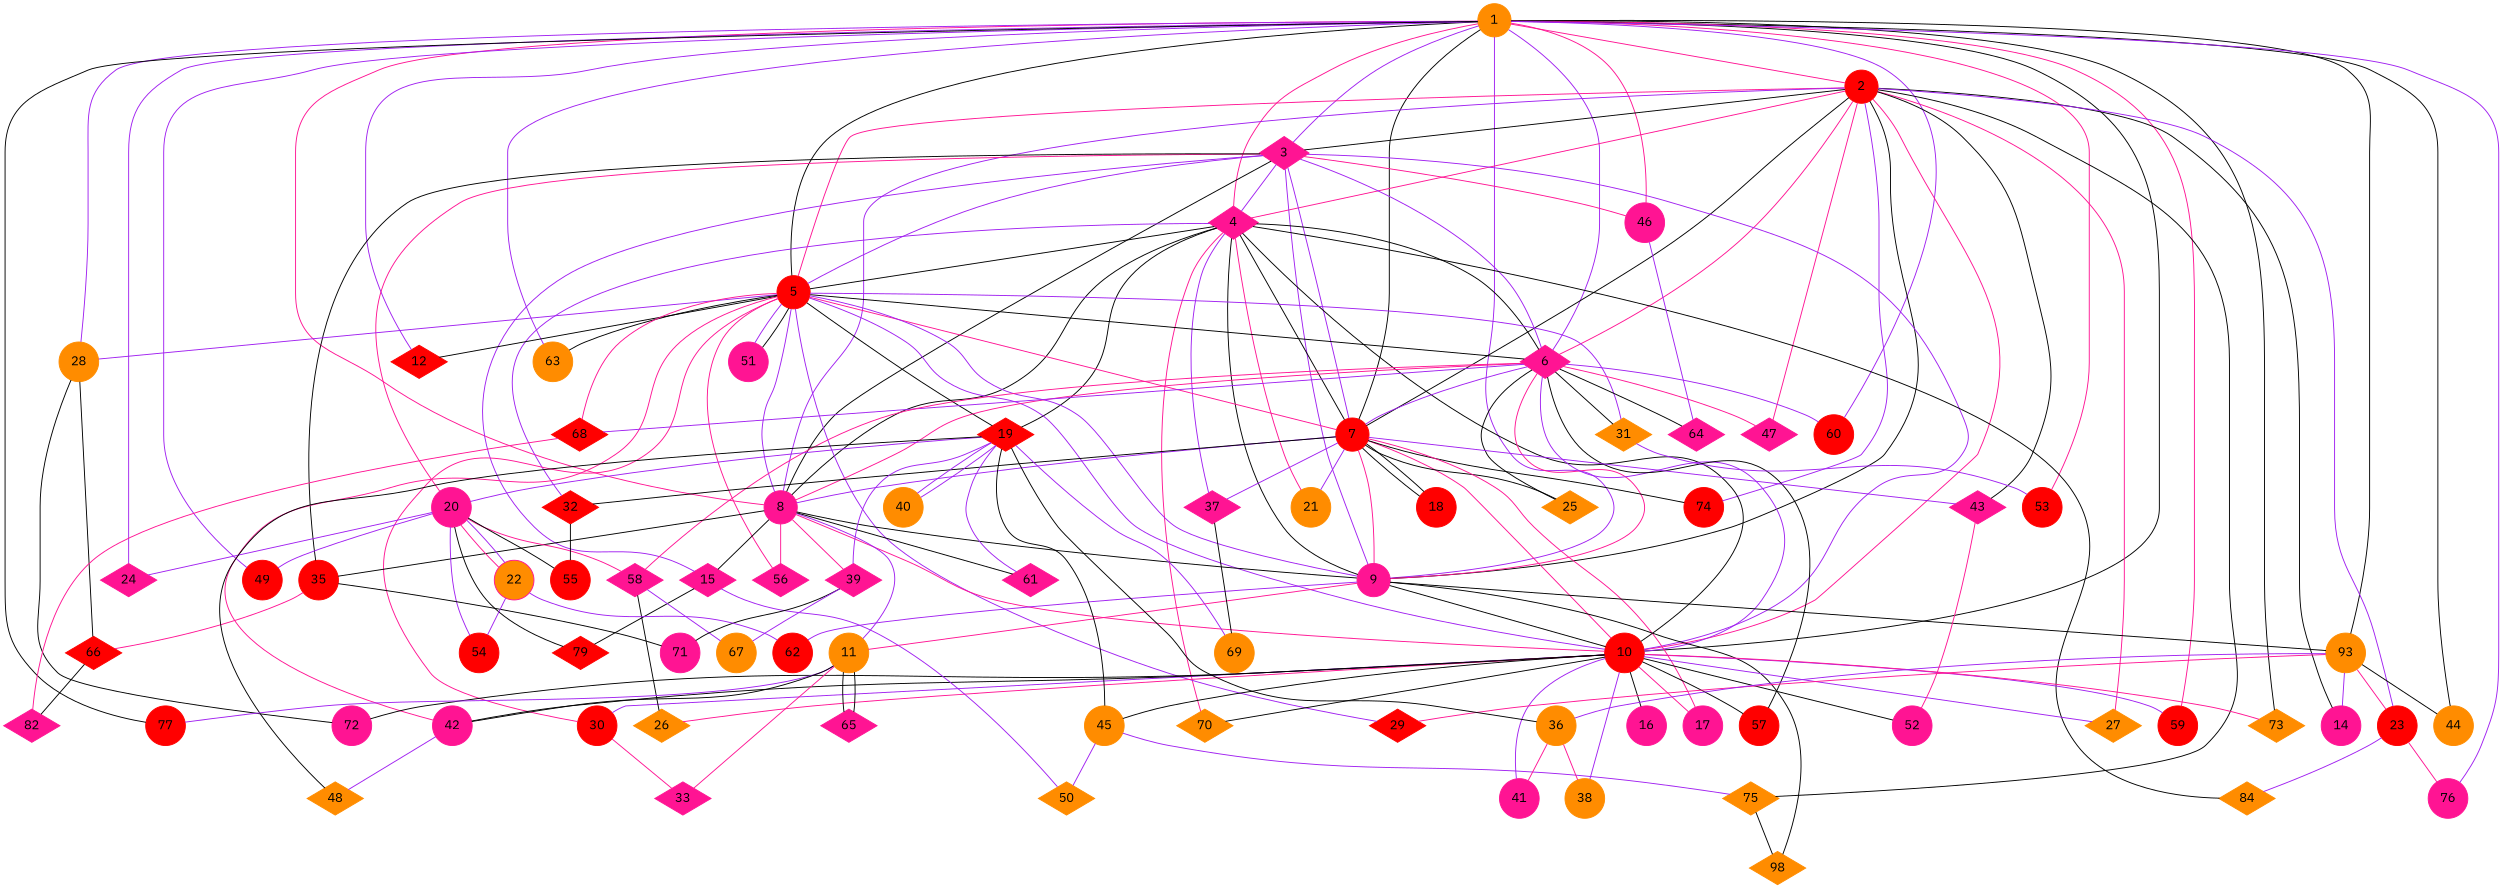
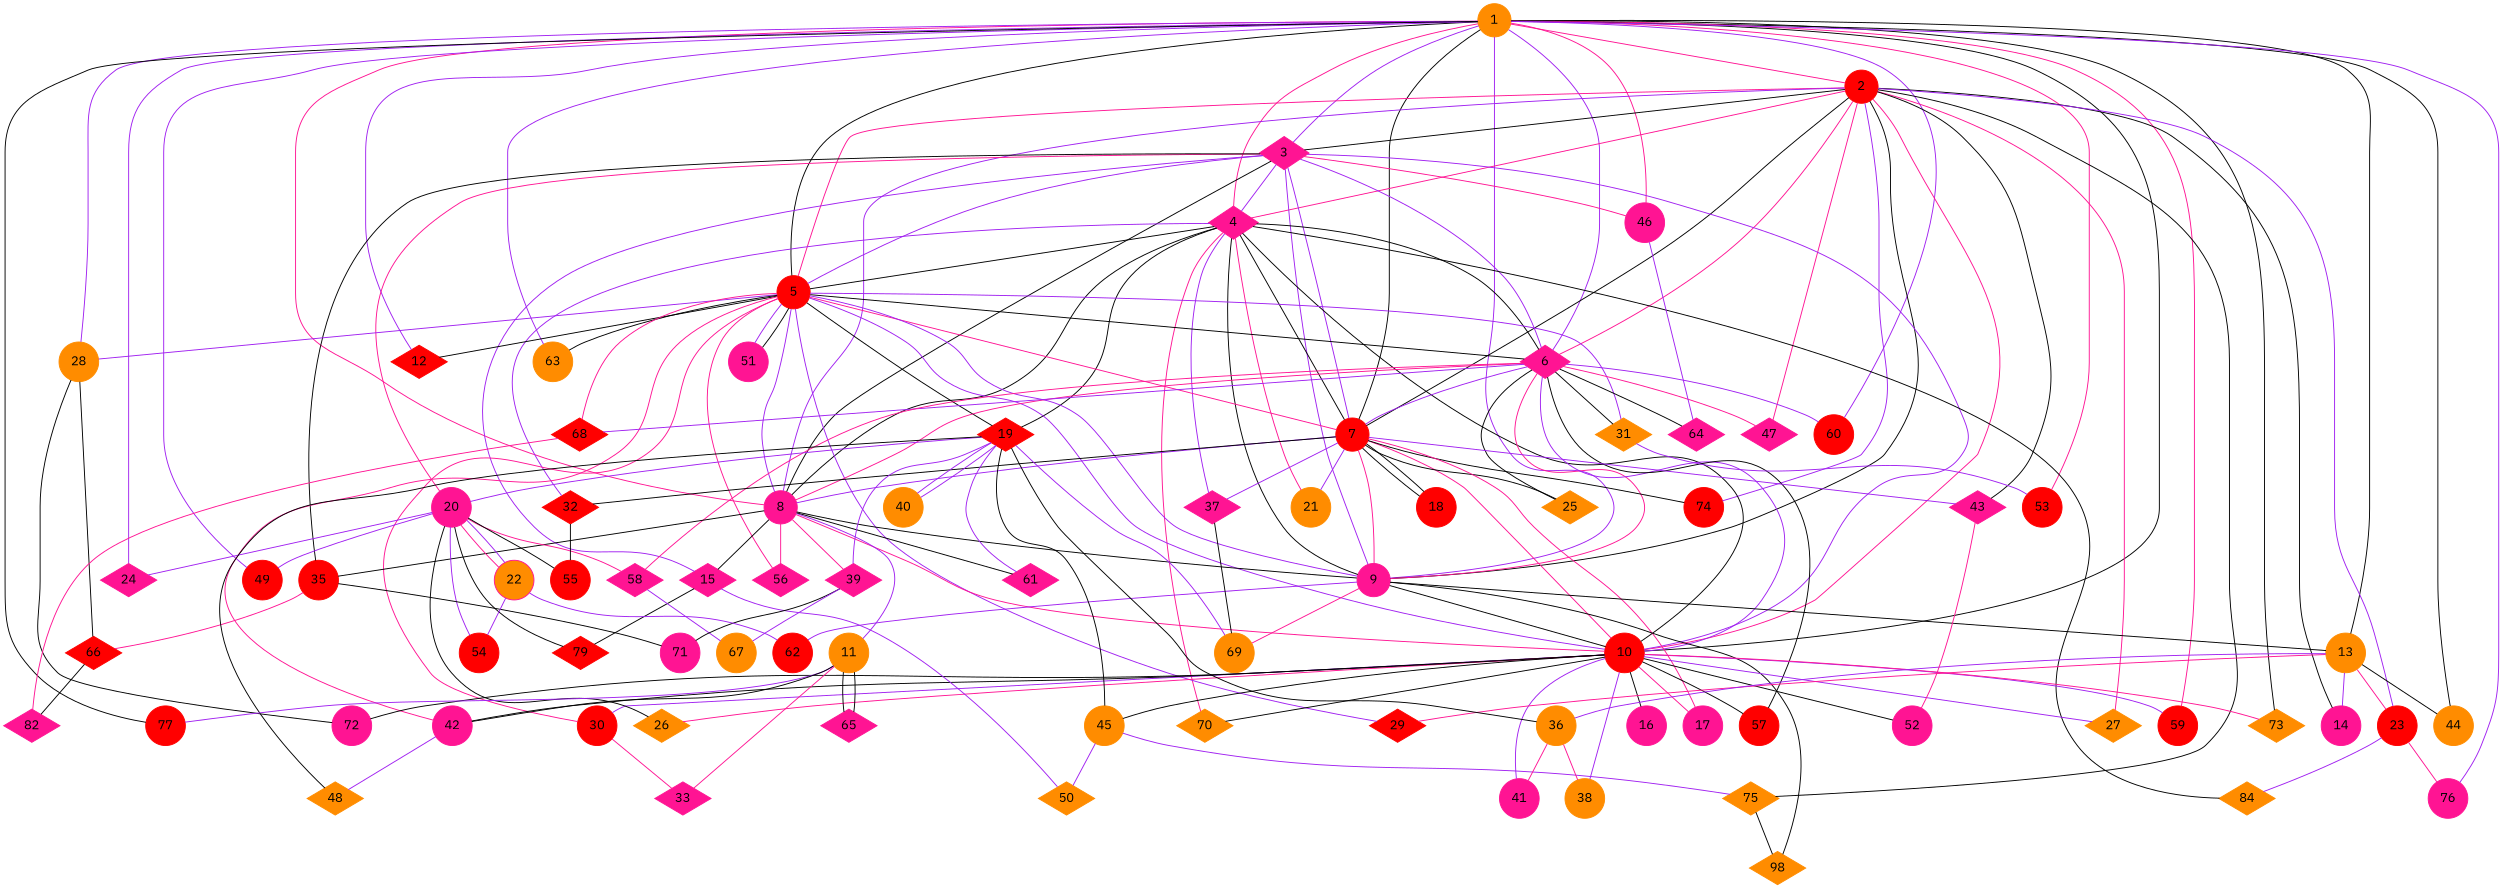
  graph {
    fontname="IBM Plex Sans"
    node [color=deeppink fontname="IBM Plex Sans" shape=circle style=filled]
    edge [color=black fontname="IBM Plex Sans"]
    1 [color=darkorange]
    2 [color=red]
    3 [shape=diamond]
    4 [shape=diamond]
    5 [color=red]
    6 [shape=diamond]
    7 [color=red]
    8
    9
    10 [color=red]
    12 [color=red shape=diamond]
-   13 [color=darkorange label=93]
+   13 [color=darkorange]
    24 [shape=diamond]
    28 [color=darkorange]
    44 [color=darkorange]
    46
    49 [color=red]
    53 [color=red]
    59 [color=red]
    60 [color=red]
    63 [color=darkorange]
    73 [color=darkorange shape=diamond]
    76
    77 [color=red]
    14
    23 [color=red]
    27 [color=darkorange shape=diamond]
    43 [shape=diamond]
    47 [shape=diamond]
    74 [color=red]
    75 [color=darkorange shape=diamond]
    15 [shape=diamond]
    20
    35 [color=red]
    19 [color=red shape=diamond]
    21 [color=darkorange]
    32 [color=red shape=diamond]
    n38 [color=darkorange label=84 shape=diamond]
    37 [shape=diamond]
    70 [color=darkorange shape=diamond]
    29 [color=red shape=diamond]
    30 [color=red]
    31 [color=darkorange shape=diamond]
    42
    51
    56 [shape=diamond]
    68 [color=red shape=diamond]
    25 [color=darkorange shape=diamond]
    57 [color=red]
    58 [shape=diamond]
    64 [shape=diamond]
    17
    18 [color=red]
    11 [color=darkorange]
    39 [shape=diamond]
    61 [shape=diamond]
    62 [color=red]
    n58 [color=darkorange label=98 shape=diamond]
    16
    26 [color=darkorange shape=diamond]
    38 [color=darkorange]
    41
    45 [color=darkorange]
    52
    72
    36 [color=darkorange]
    66 [color=red shape=diamond]
    50 [color=darkorange shape=diamond]
    79 [color=red shape=diamond]
    22 [fillcolor=darkorange]
    54 [color=red]
    55 [color=red]
    71
    40 [color=darkorange]
    48 [color=darkorange shape=diamond]
    69 [color=darkorange]
    33 [shape=diamond]
    n78 [label=82 shape=diamond]
    67 [color=darkorange]
    65 [shape=diamond]
    1 -- 2 [color=deeppink]
    1 -- 3 [color=purple]
    1 -- 4 [color=deeppink]
    1 -- 5
    1 -- 6 [color=purple]
    1 -- 7
    1 -- 8 [color=deeppink]
    1 -- 9 [color=purple]
    1 -- 10
    1 -- 12 [color=purple]
    1 -- 13
    1 -- 24 [color=purple]
    1 -- 28 [color=purple]
    1 -- 44
    1 -- 46 [color=deeppink]
    1 -- 49 [color=purple]
    1 -- 53 [color=deeppink]
    1 -- 59 [color=deeppink]
    1 -- 60 [color=purple]
    1 -- 63 [color=purple]
    1 -- 73
    1 -- 76 [color=purple]
    1 -- 77
    2 -- 3
    2 -- 4 [color=deeppink]
    2 -- 5 [color=deeppink]
    2 -- 6 [color=deeppink]
    2 -- 7
    2 -- 8 [color=purple]
    2 -- 9
    2 -- 10 [color=deeppink]
    2 -- 14
    2 -- 23 [color=purple]
    2 -- 27 [color=deeppink]
    2 -- 43
    2 -- 47 [color=deeppink]
    2 -- 74 [color=purple]
    2 -- 75
    3 -- 4 [color=purple]
    3 -- 5 [color=purple]
    3 -- 6 [color=purple]
    3 -- 7 [color=purple]
    3 -- 8
    3 -- 9 [color=purple]
    3 -- 10 [color=purple]
    3 -- 46 [color=deeppink]
    3 -- 15 [color=purple]
    3 -- 20 [color=deeppink]
    3 -- 35
    4 -- 5
    4 -- 6
    4 -- 7
    4 -- 8
    4 -- 9
    4 -- 10
    4 -- 19
    4 -- 21 [color=deeppink]
    4 -- 32 [color=purple]
    4 -- n38
    4 -- 37 [color=purple]
    4 -- 70 [color=deeppink]
    5 -- 6
    5 -- 7 [color=deeppink]
    5 -- 8 [color=purple]
    5 -- 9 [color=purple]
    5 -- 10 [color=purple]
    5 -- 12
    5 -- 28 [color=purple]
    5 -- 63
    5 -- 19
    5 -- 29 [color=purple]
    5 -- 30 [color=deeppink]
    5 -- 31 [color=purple]
    5 -- 42 [color=deeppink]
    5 -- 51 [color=purple]
    5 -- 51
    5 -- 56 [color=deeppink]
    5 -- 68 [color=deeppink]
    6 -- 7 [color=purple]
    6 -- 8 [color=deeppink]
    6 -- 9 [color=deeppink]
    6 -- 10 [color=purple]
    6 -- 60 [color=purple]
    6 -- 47 [color=deeppink]
    6 -- 31
    6 -- 68 [color=purple]
    6 -- 25
    6 -- 57
    6 -- 58 [color=deeppink]
    6 -- 64
    7 -- 8 [color=purple]
    7 -- 9 [color=deeppink]
    7 -- 10 [color=deeppink]
    7 -- 43 [color=purple]
    7 -- 74
    7 -- 21 [color=purple]
    7 -- 32
    7 -- 37 [color=purple]
    7 -- 25
    7 -- 17 [color=deeppink]
    7 -- 18
    7 -- 18
    8 -- 9
    8 -- 10 [color=deeppink]
    8 -- 15
    8 -- 35
    8 -- 56 [color=deeppink]
    8 -- 11 [color=purple]
    8 -- 39 [color=deeppink]
    8 -- 61
    9 -- 10
    9 -- 13
-   9 -- 11 [color=deeppink]
+   9 -- 69 [color=deeppink]
    9 -- 62 [color=purple]
    9 -- n58
    10 -- 59 [color=purple]
    10 -- 73 [color=deeppink]
    10 -- 27 [color=purple]
    10 -- 70
    10 -- 30 [color=purple]
    10 -- 42
    10 -- 57
    10 -- 17 [color=deeppink]
    10 -- 16
    10 -- 26 [color=deeppink]
    10 -- 38 [color=purple]
    10 -- 41 [color=purple]
    10 -- 45
    10 -- 52
    10 -- 72
    13 -- 44
    13 -- 14 [color=purple]
    13 -- 23 [color=deeppink]
    13 -- 29 [color=deeppink]
    13 -- 36 [color=purple]
    28 -- 72
    28 -- 66
    46 -- 64 [color=purple]
    23 -- 76 [color=deeppink]
    23 -- n38 [color=purple]
    43 -- 52 [color=deeppink]
    75 -- n58
    15 -- 50 [color=purple]
    15 -- 79
    20 -- 24 [color=purple]
    20 -- 49 [color=purple]
    20 -- 58 [color=deeppink]
-   58 -- 26
+   20 -- 26
    20 -- 79
    20 -- 22 [color=deeppink]
    20 -- 22 [color=purple]
    20 -- 54 [color=purple]
    20 -- 55
    35 -- 66 [color=deeppink]
    35 -- 71
    19 -- 20 [color=purple]
    19 -- 39 [color=purple]
    19 -- 61 [color=purple]
    19 -- 45
    19 -- 36
    19 -- 40 [color=purple]
    19 -- 40 [color=purple]
    19 -- 48
    19 -- 69 [color=purple]
    32 -- 55
    37 -- 69
    30 -- 33 [color=deeppink]
    31 -- 53 [color=purple]
    42 -- 48 [color=purple]
    68 -- n78 [color=deeppink]
    58 -- 67 [color=purple]
    11 -- 77 [color=purple]
    11 -- 42
    11 -- 33 [color=deeppink]
    11 -- 65
    11 -- 65
    39 -- 71
    39 -- 67 [color=purple]
    45 -- 75 [color=purple]
    45 -- 50 [color=purple]
    36 -- 38 [color=deeppink]
    36 -- 41 [color=deeppink]
    66 -- n78
    22 -- 62 [color=purple]
    22 -- 54 [color=purple]
  }
